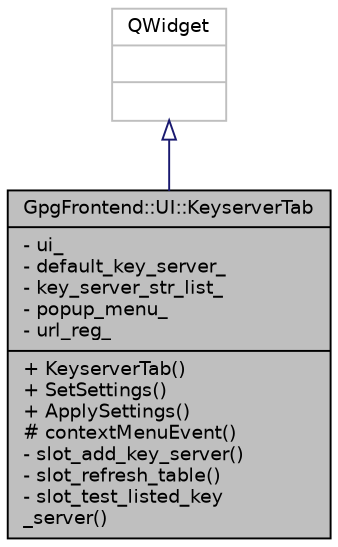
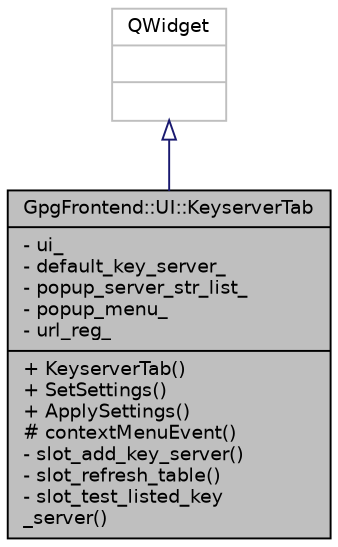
  digraph {
    node [fontname=Helvetica fontsize=10 shape=record style=filled]
-   n1 [color=black fillcolor=grey75 fontcolor=black height=0.2 label="{GpgFrontend::UI::KeyserverTab\n|- ui_\l- default_key_server_\l- key_server_str_list_\l- popup_menu_\l- url_reg_\l|+ KeyserverTab()\l+ SetSettings()\l+ ApplySettings()\l# contextMenuEvent()\l- slot_add_key_server()\l- slot_refresh_table()\l- slot_test_listed_key\l_server()\l}" width=0.4]
+   n1 [color=black fillcolor=grey75 fontcolor=black height=0.2 label="{GpgFrontend::UI::KeyserverTab\n|- ui_\l- default_key_server_\l- popup_server_str_list_\l- popup_menu_\l- url_reg_\l|+ KeyserverTab()\l+ SetSettings()\l+ ApplySettings()\l# contextMenuEvent()\l- slot_add_key_server()\l- slot_refresh_table()\l- slot_test_listed_key\l_server()\l}" width=0.4]
    n2 [color=grey75 fillcolor=white height=0.2 label="{QWidget\n||}" width=0.4]
    n2 -> n1 [arrowtail=onormal color=midnightblue dir=back fontname=Helvetica fontsize=10 labelfontname=Helvetica labelfontsize=10 style=solid]
  }
